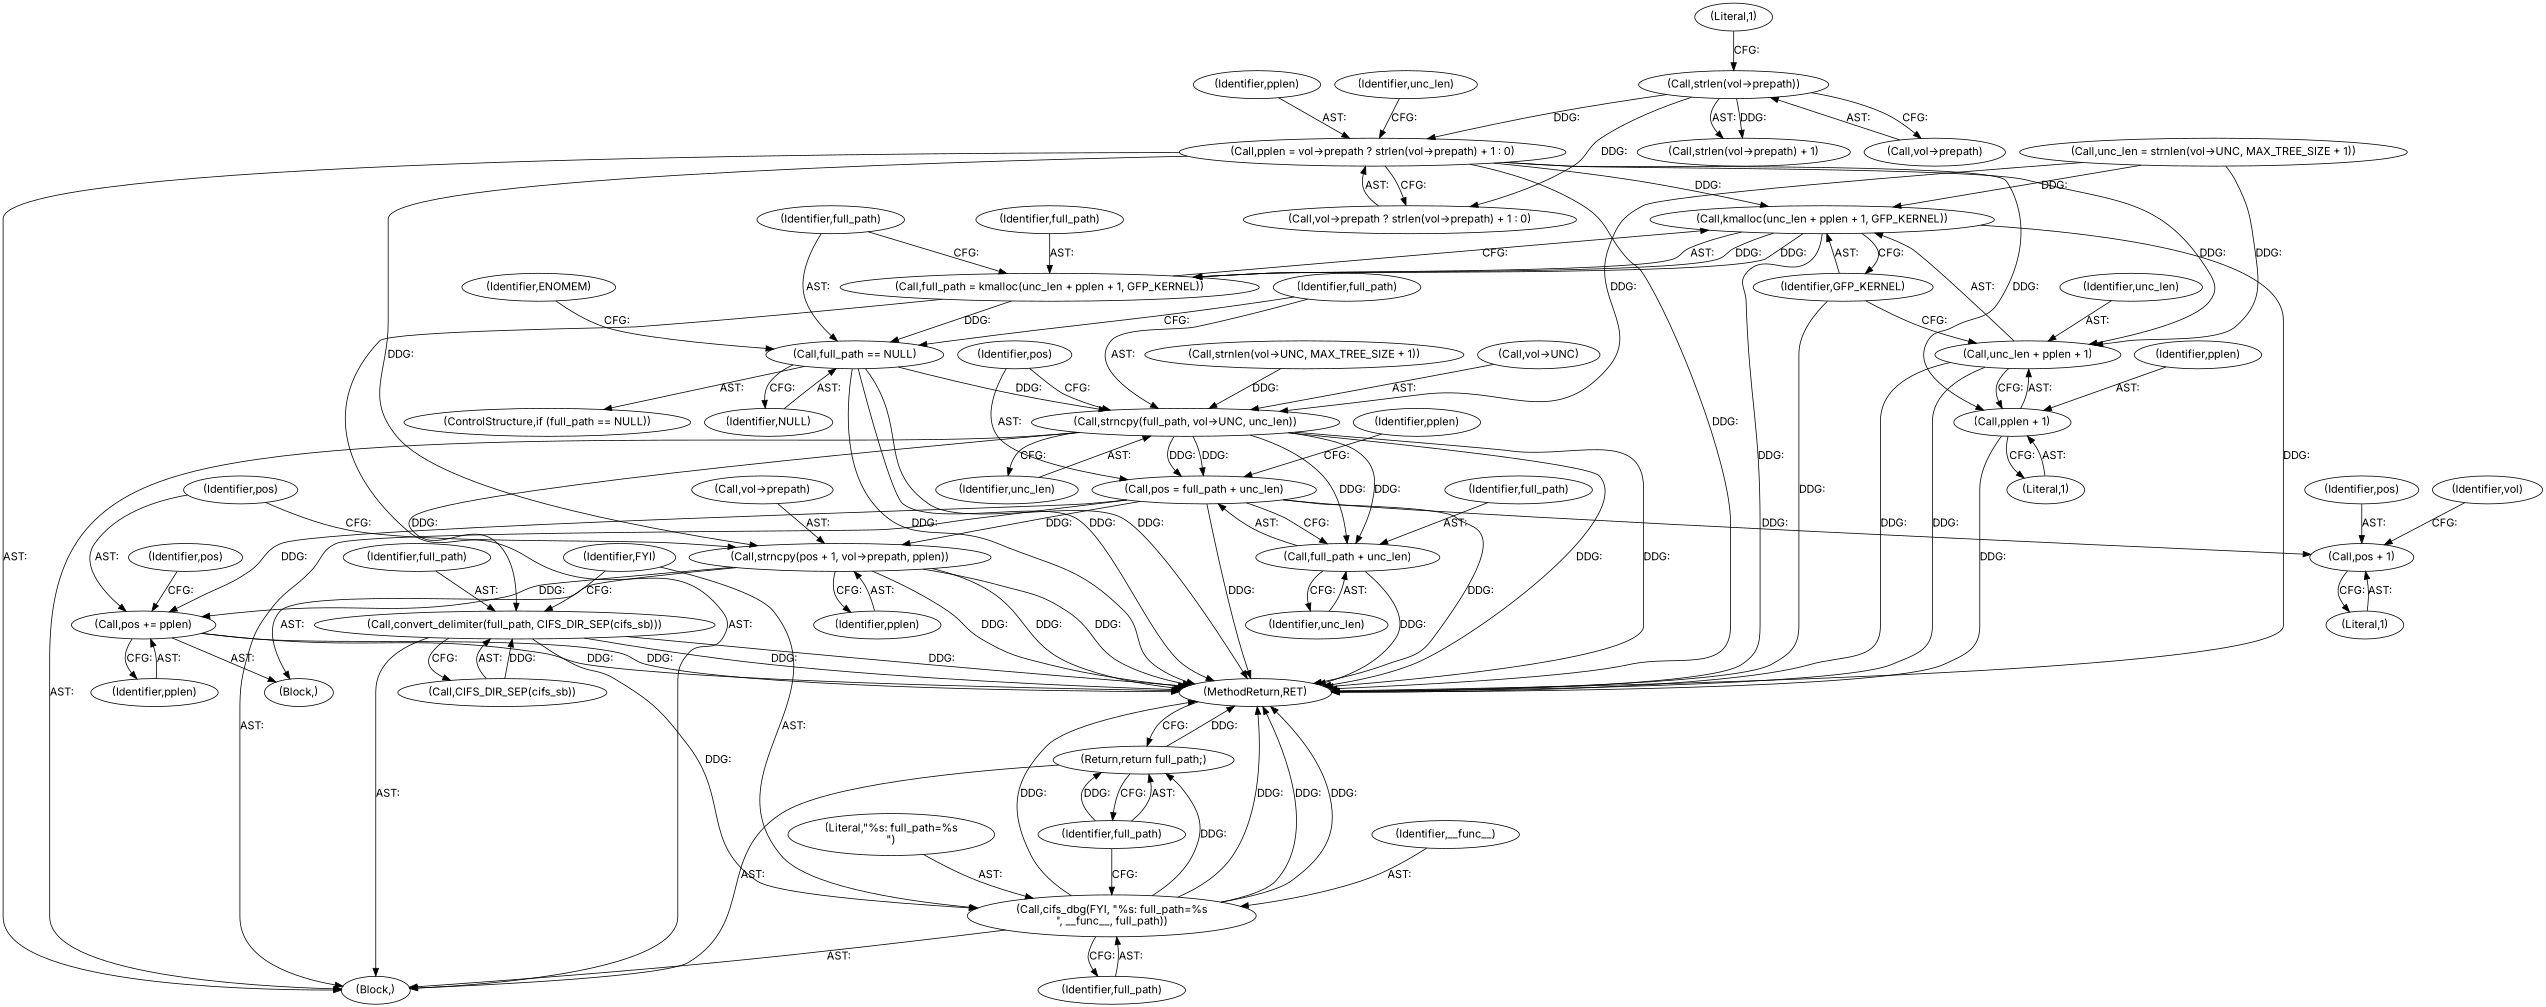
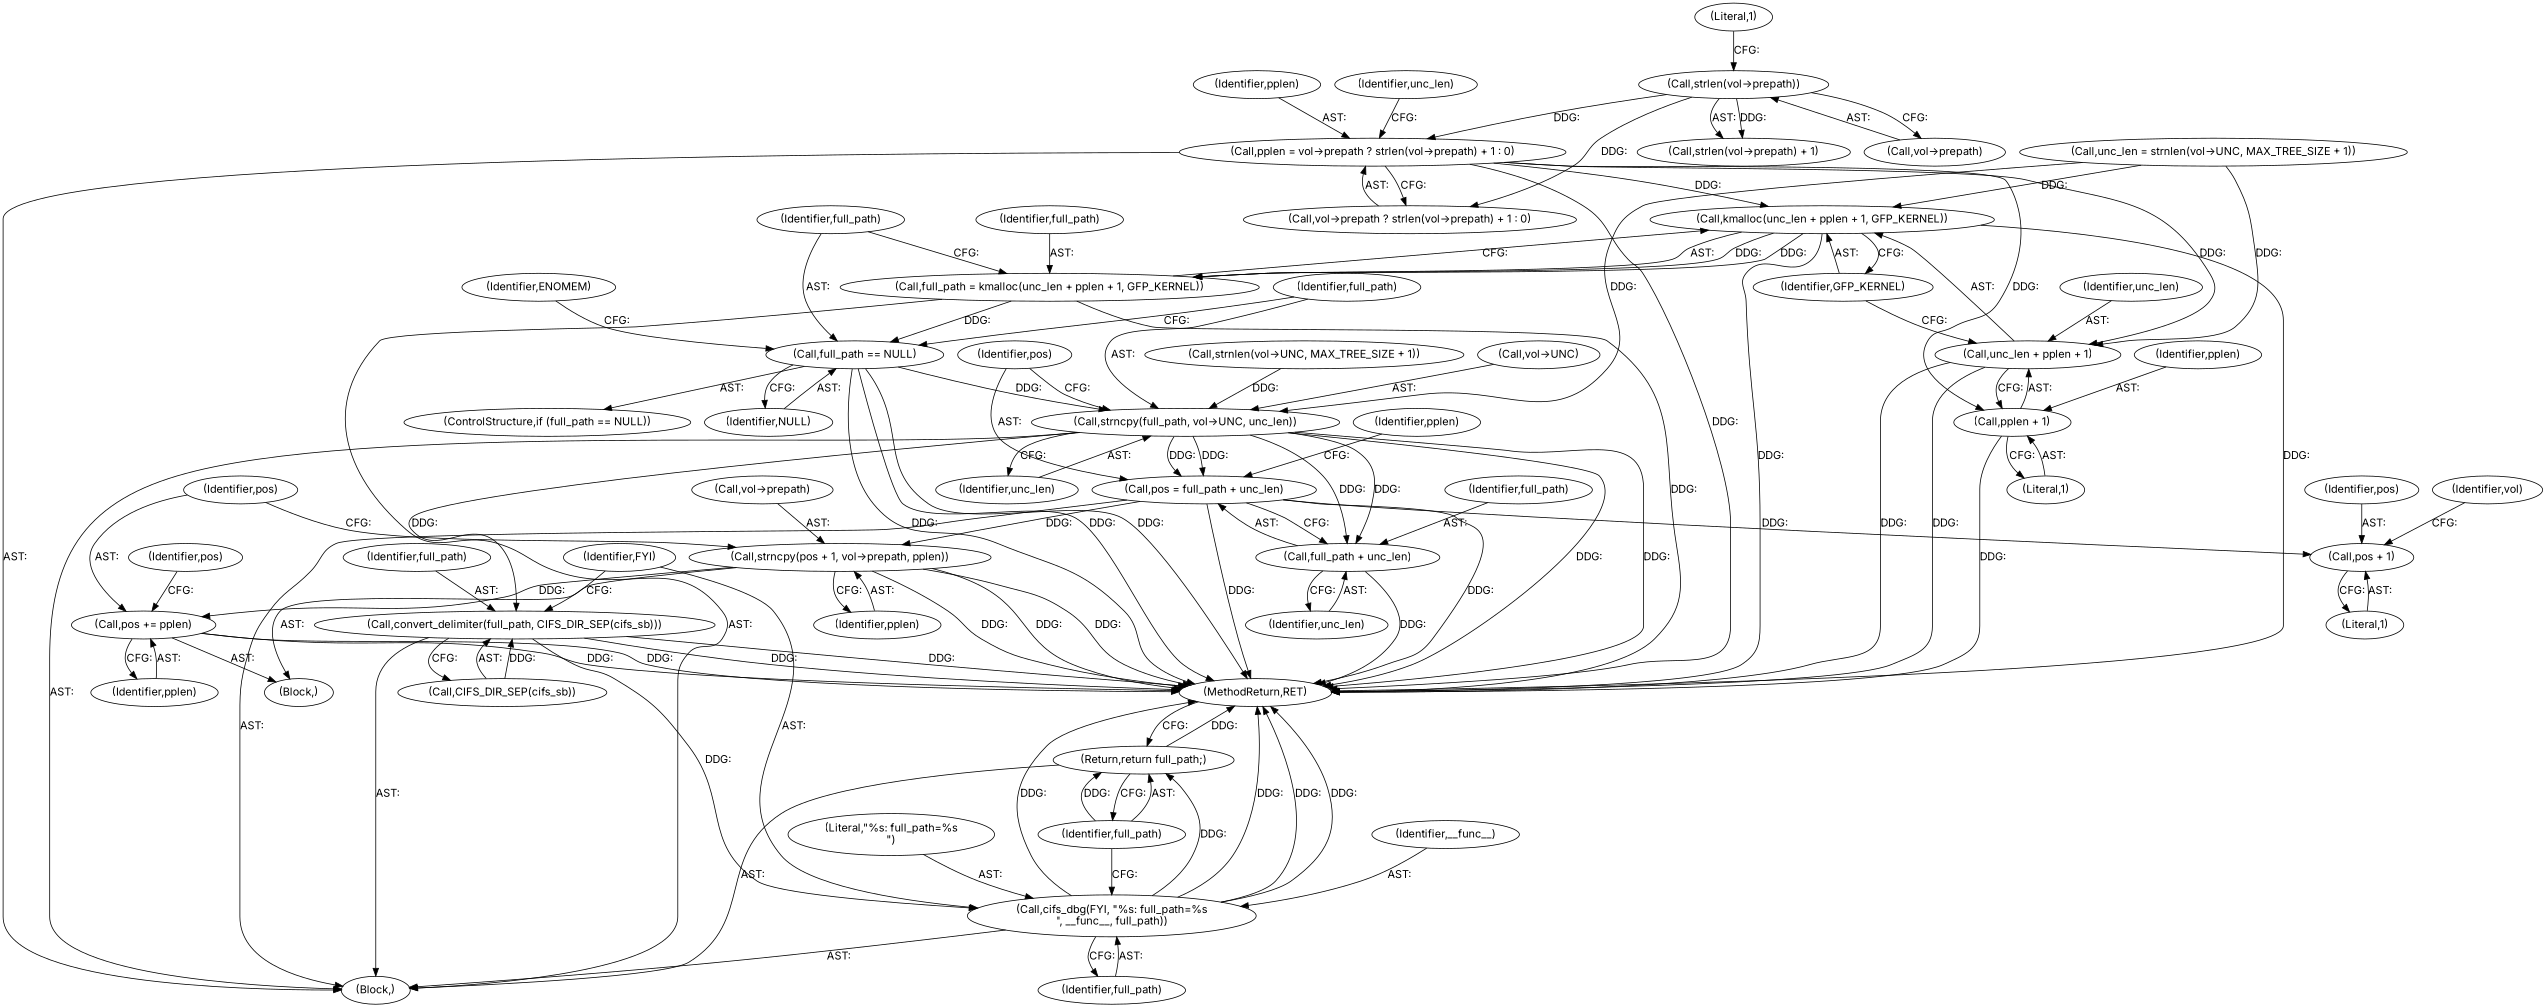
  digraph {
    fontname=Inter
    node [fontname=Inter]
    edge [fontname=Inter]
    n1 [label="(Call,pplen = vol->prepath ? strlen(vol->prepath) + 1 : 0)"]
    n2 [label="(Call,kmalloc(unc_len + pplen + 1, GFP_KERNEL))"]
    n3 [label="(Call,strncpy(pos + 1, vol->prepath, pplen))"]
    n4 [label="(Call,unc_len + pplen + 1)"]
    n5 [label="(Call,pplen + 1)"]
    n6 [label="(Call,vol->prepath ? strlen(vol->prepath) + 1 : 0)"]
    n7 [label="(MethodReturn,RET)"]
    n8 [label="(Block,)"]
    n9 [label="(Call,full_path = kmalloc(unc_len + pplen + 1, GFP_KERNEL))"]
    n10 [label="(Identifier,GFP_KERNEL)"]
    n11 [label="(Call,pos += pplen)"]
    n12 [label="(Identifier,pplen)"]
    n13 [label="(Block,)"]
    n14 [label="(Literal,1)"]
    n15 [label="(Return,return full_path;)"]
    n16 [label="(Call,strlen(vol->prepath))"]
    n17 [label="(Call,vol->prepath)"]
    n18 [label="(Call,strlen(vol->prepath) + 1)"]
    n19 [label="(Call,full_path == NULL)"]
    n20 [label="(Call,strncpy(full_path, vol->UNC, unc_len))"]
    n21 [label="(ControlStructure,if (full_path == NULL))"]
    n22 [label="(Identifier,NULL)"]
    n23 [label="(Call,pos = full_path + unc_len)"]
    n24 [label="(Call,full_path + unc_len)"]
    n25 [label="(Call,convert_delimiter(full_path, CIFS_DIR_SEP(cifs_sb)))"]
    n26 [label="(Identifier,unc_len)"]
    n27 [label="(Call,pos + 1)"]
    n28 [label="(Identifier,unc_len)"]
    n29 [label="(Call,cifs_dbg(FYI, \"%s: full_path=%s\n\", __func__, full_path))"]
    n30 [label="(Call,CIFS_DIR_SEP(cifs_sb))"]
    n31 [label="(Identifier,pplen)"]
    n32 [label="(Literal,1)"]
    n33 [label="(Identifier,full_path)"]
    n34 [label="(Identifier,full_path)"]
    n35 [label="(Identifier,unc_len)"]
    n36 [label="(Identifier,full_path)"]
    n37 [label="(Identifier,__func__)"]
    n38 [label="(Literal,1)"]
    n39 [label="(Identifier,full_path)"]
    n40 [label="(Identifier,pos)"]
    n41 [label="(Identifier,pplen)"]
    n42 [label="(Identifier,pos)"]
    n43 [label="(Call,unc_len = strnlen(vol->UNC, MAX_TREE_SIZE + 1))"]
    n44 [label="(Identifier,pos)"]
    n45 [label="(Call,vol->prepath)"]
    n46 [label="(Identifier,FYI)"]
    n47 [label="(Identifier,pos)"]
    n48 [label="(Call,vol->UNC)"]
    n49 [label="(Identifier,pplen)"]
    n50 [label="(Identifier,pplen)"]
    n51 [label="(Identifier,full_path)"]
    n52 [label="(Identifier,unc_len)"]
    n53 [label="(Identifier,ENOMEM)"]
    n54 [label="(Call,strnlen(vol->UNC, MAX_TREE_SIZE + 1))"]
    n55 [label="(Identifier,full_path)"]
    n56 [label="(Identifier,full_path)"]
    n57 [label="(Literal,\"%s: full_path=%s\n\")"]
    n58 [label="(Identifier,vol)"]
    n1 -> n2 [label="DDG: "]
-   n1 -> n3 [label="DDG: "]
    n1 -> n4 [label="DDG: "]
    n1 -> n5 [label="DDG: "]
    n1 -> n6 [label="CFG: "]
    n1 -> n7 [label="DDG: "]
    n1 -> n8 [label="AST: "]
    n2 -> n7 [label="DDG: "]
    n2 -> n7 [label="DDG: "]
    n2 -> n9 [label="AST: "]
    n2 -> n9 [label="DDG: "]
    n2 -> n9 [label="DDG: "]
    n2 -> n10 [label="CFG: "]
    n3 -> n7 [label="DDG: "]
    n3 -> n7 [label="DDG: "]
    n3 -> n7 [label="DDG: "]
    n3 -> n11 [label="DDG: "]
    n3 -> n12 [label="CFG: "]
    n3 -> n13 [label="AST: "]
    n4 -> n2 [label="AST: "]
    n4 -> n5 [label="CFG: "]
    n4 -> n7 [label="DDG: "]
    n4 -> n7 [label="DDG: "]
    n5 -> n4 [label="AST: "]
    n5 -> n7 [label="DDG: "]
    n5 -> n14 [label="CFG: "]
    n6 -> n1 [label="AST: "]
    n7 -> n15 [label="CFG: "]
    n9 -> n2 [label="CFG: "]
-   n10 -> n7 [label="DDG: "]
+   n9 -> n7 [label="DDG: "]
    n9 -> n8 [label="AST: "]
    n9 -> n19 [label="DDG: "]
    n10 -> n2 [label="AST: "]
    n10 -> n4 [label="CFG: "]
    n11 -> n7 [label="DDG: "]
    n11 -> n7 [label="DDG: "]
    n11 -> n13 [label="AST: "]
    n11 -> n31 [label="CFG: "]
    n12 -> n3 [label="AST: "]
    n14 -> n5 [label="AST: "]
    n15 -> n7 [label="DDG: "]
    n15 -> n8 [label="AST: "]
    n15 -> n34 [label="CFG: "]
    n16 -> n1 [label="DDG: "]
    n16 -> n6 [label="DDG: "]
    n16 -> n17 [label="CFG: "]
    n16 -> n18 [label="AST: "]
    n16 -> n18 [label="DDG: "]
    n17 -> n16 [label="AST: "]
    n19 -> n7 [label="DDG: "]
    n19 -> n7 [label="DDG: "]
    n19 -> n7 [label="DDG: "]
    n19 -> n20 [label="DDG: "]
    n19 -> n21 [label="AST: "]
    n19 -> n22 [label="CFG: "]
    n20 -> n7 [label="DDG: "]
    n20 -> n7 [label="DDG: "]
    n20 -> n8 [label="AST: "]
    n20 -> n23 [label="DDG: "]
    n20 -> n23 [label="DDG: "]
    n20 -> n24 [label="DDG: "]
    n20 -> n24 [label="DDG: "]
    n20 -> n25 [label="DDG: "]
    n20 -> n26 [label="CFG: "]
    n22 -> n19 [label="AST: "]
    n23 -> n3 [label="DDG: "]
    n23 -> n7 [label="DDG: "]
    n23 -> n7 [label="DDG: "]
    n23 -> n8 [label="AST: "]
-   n23 -> n11 [label="DDG: "]
    n23 -> n24 [label="CFG: "]
    n23 -> n27 [label="DDG: "]
    n24 -> n7 [label="DDG: "]
    n24 -> n23 [label="AST: "]
    n24 -> n28 [label="CFG: "]
    n25 -> n7 [label="DDG: "]
    n25 -> n7 [label="DDG: "]
    n25 -> n8 [label="AST: "]
    n25 -> n29 [label="DDG: "]
    n25 -> n30 [label="CFG: "]
    n26 -> n20 [label="AST: "]
    n27 -> n32 [label="CFG: "]
    n28 -> n24 [label="AST: "]
    n29 -> n7 [label="DDG: "]
    n29 -> n7 [label="DDG: "]
    n29 -> n7 [label="DDG: "]
    n29 -> n7 [label="DDG: "]
    n29 -> n8 [label="AST: "]
    n29 -> n15 [label="DDG: "]
    n29 -> n33 [label="CFG: "]
    n30 -> n25 [label="AST: "]
    n30 -> n25 [label="DDG: "]
    n31 -> n11 [label="AST: "]
    n32 -> n27 [label="AST: "]
    n33 -> n29 [label="AST: "]
    n34 -> n15 [label="AST: "]
    n34 -> n15 [label="DDG: "]
    n34 -> n29 [label="CFG: "]
    n35 -> n4 [label="AST: "]
    n36 -> n9 [label="CFG: "]
    n36 -> n19 [label="AST: "]
    n37 -> n29 [label="AST: "]
    n38 -> n16 [label="CFG: "]
    n39 -> n19 [label="CFG: "]
    n39 -> n20 [label="AST: "]
    n40 -> n3 [label="CFG: "]
    n40 -> n11 [label="AST: "]
    n41 -> n1 [label="AST: "]
    n42 -> n20 [label="CFG: "]
    n42 -> n23 [label="AST: "]
    n43 -> n2 [label="DDG: "]
    n43 -> n4 [label="DDG: "]
    n43 -> n20 [label="DDG: "]
    n44 -> n27 [label="AST: "]
    n45 -> n3 [label="AST: "]
    n46 -> n25 [label="CFG: "]
    n46 -> n29 [label="AST: "]
    n47 -> n11 [label="CFG: "]
    n48 -> n20 [label="AST: "]
    n49 -> n23 [label="CFG: "]
    n50 -> n5 [label="AST: "]
    n51 -> n9 [label="AST: "]
    n52 -> n1 [label="CFG: "]
    n53 -> n19 [label="CFG: "]
    n54 -> n20 [label="DDG: "]
    n55 -> n24 [label="AST: "]
    n56 -> n25 [label="AST: "]
    n57 -> n29 [label="AST: "]
    n58 -> n27 [label="CFG: "]
  }
